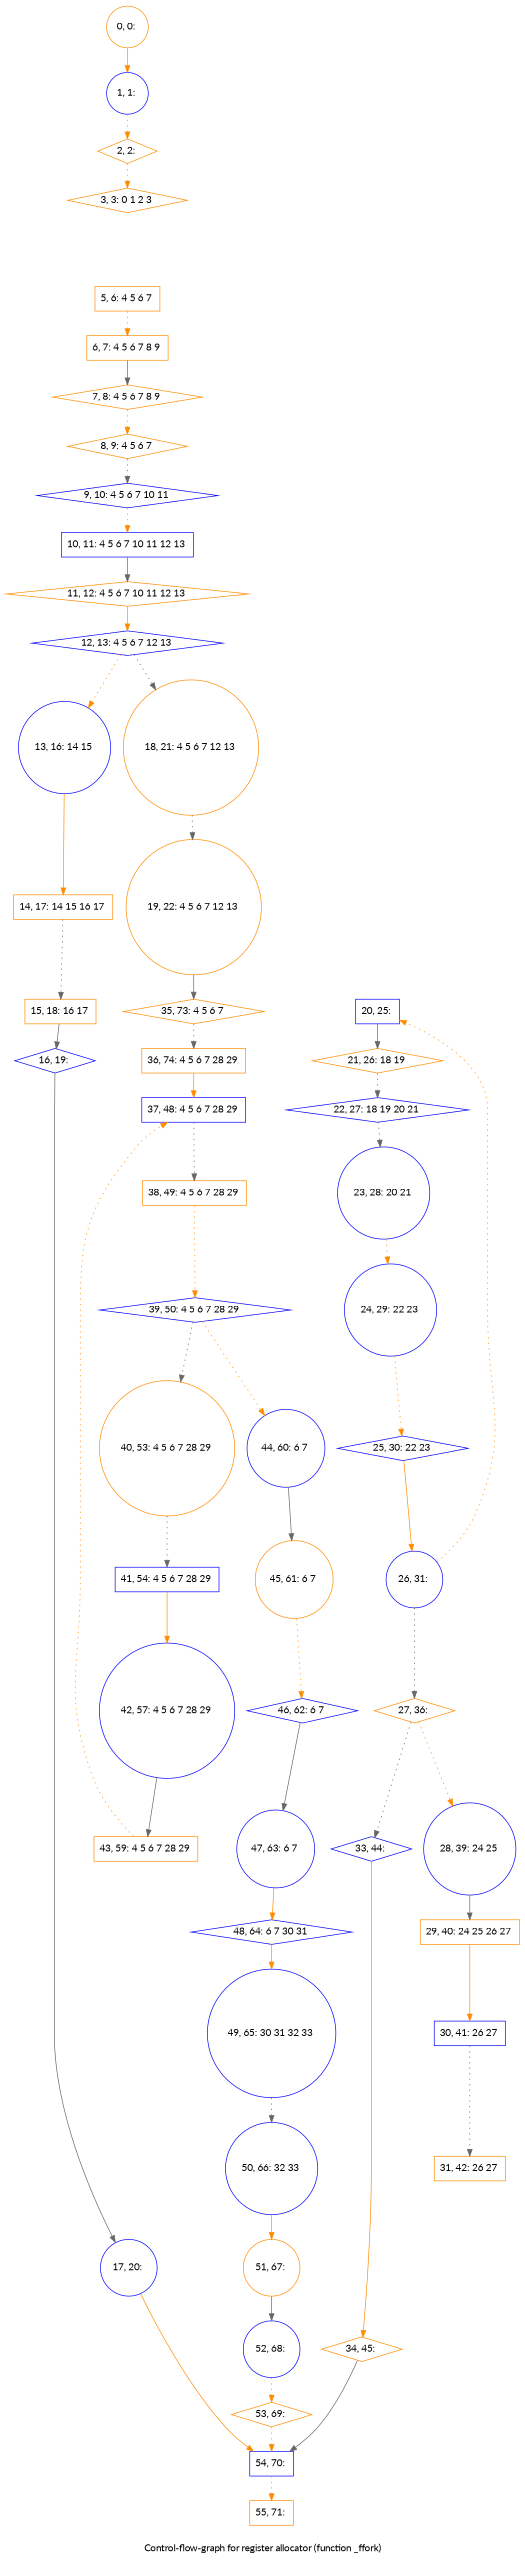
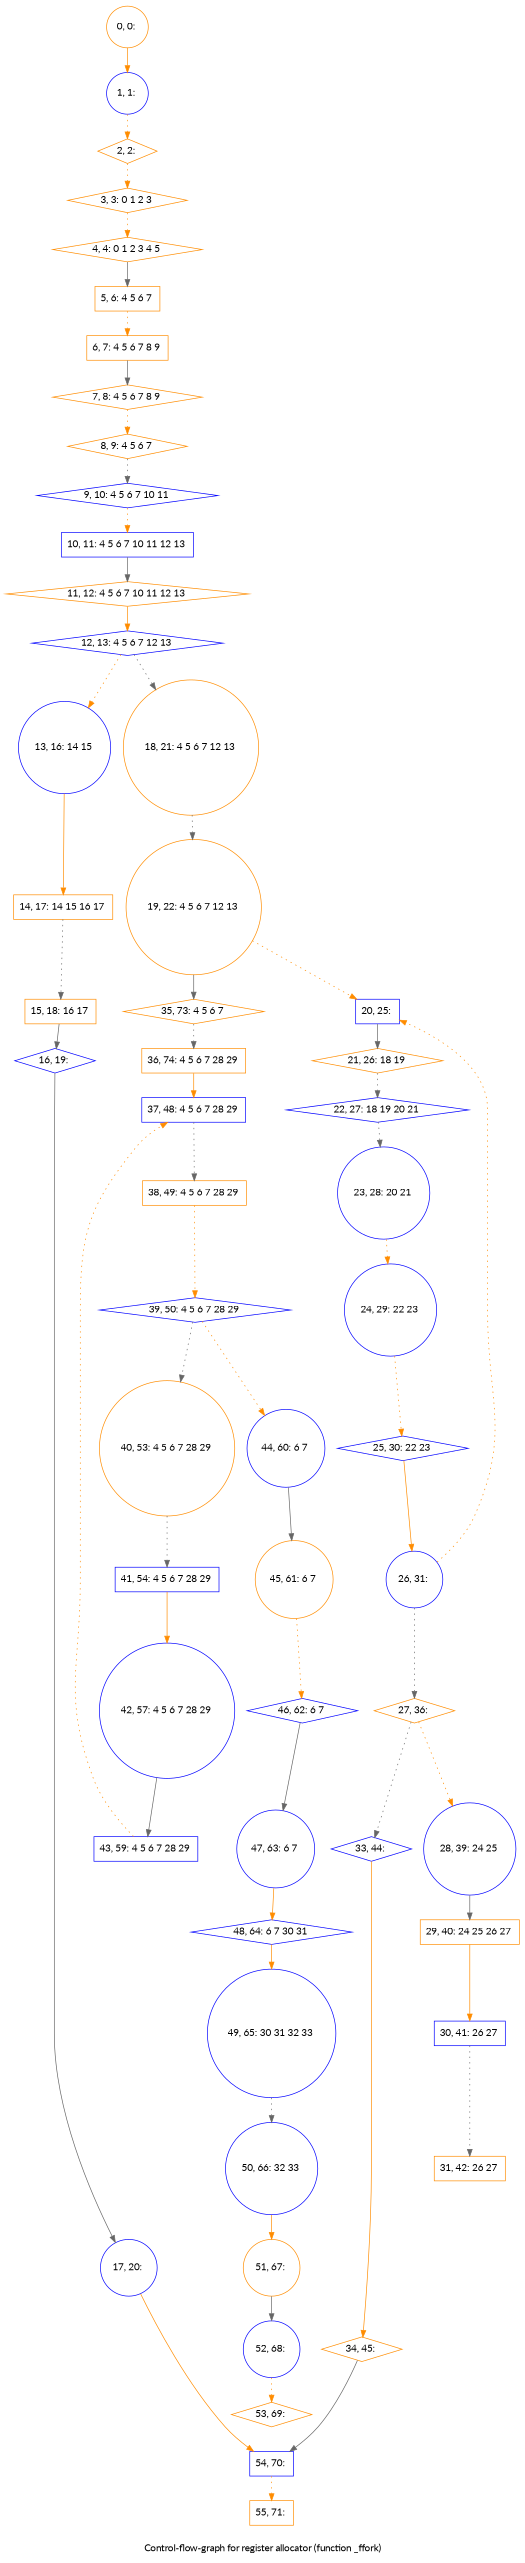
  digraph {
    fontname=Lato
    label="Control-flow-graph for register allocator (function _ffork)"
    node [color=blue fontname=Lato shape=diamond]
    edge [color=darkorange fontname=Lato style=dotted]
    n1 [color=darkorange label="0, 0: " shape=circle]
    n2 [label="1, 1: " shape=circle]
    n3 [color=darkorange label="2, 2: "]
    n4 [color=darkorange label="3, 3: 0 1 2 3 "]
+   n5 [color=darkorange label="4, 4: 0 1 2 3 4 5 "]
    n6 [color=darkorange label="5, 6: 4 5 6 7 " shape=box]
    n7 [color=darkorange label="6, 7: 4 5 6 7 8 9 " shape=box]
    n8 [color=darkorange label="7, 8: 4 5 6 7 8 9 "]
    n9 [color=darkorange label="8, 9: 4 5 6 7 "]
    n10 [label="9, 10: 4 5 6 7 10 11 "]
    n11 [label="10, 11: 4 5 6 7 10 11 12 13 " shape=box]
    n12 [color=darkorange label="11, 12: 4 5 6 7 10 11 12 13 "]
    n13 [label="12, 13: 4 5 6 7 12 13 "]
    n14 [label="13, 16: 14 15 " shape=circle]
    n15 [color=darkorange label="18, 21: 4 5 6 7 12 13 " shape=circle]
    n16 [color=darkorange label="14, 17: 14 15 16 17 " shape=box]
    n17 [color=darkorange label="19, 22: 4 5 6 7 12 13 " shape=circle]
    n18 [color=darkorange label="15, 18: 16 17 " shape=box]
    n19 [label="16, 19: "]
    n20 [label="17, 20: " shape=circle]
    n21 [label="54, 70: " shape=box]
    n22 [color=darkorange label="55, 71: " shape=box]
    n23 [label="20, 25: " shape=box]
    n24 [color=darkorange label="35, 73: 4 5 6 7 "]
    n25 [color=darkorange label="21, 26: 18 19 "]
    n26 [color=darkorange label="36, 74: 4 5 6 7 28 29 " shape=box]
    n27 [label="22, 27: 18 19 20 21 "]
    n28 [label="23, 28: 20 21 " shape=circle]
    n29 [label="24, 29: 22 23 " shape=circle]
    n30 [label="25, 30: 22 23 "]
    n31 [label="26, 31: " shape=circle]
    n32 [color=darkorange label="27, 36: "]
    n33 [label="28, 39: 24 25 " shape=circle]
    n34 [label="33, 44: "]
    n35 [color=darkorange label="29, 40: 24 25 26 27 " shape=box]
    n36 [color=darkorange label="34, 45: "]
    n37 [label="30, 41: 26 27 " shape=box]
    n38 [color=darkorange label="31, 42: 26 27 " shape=box]
    n39 [label="37, 48: 4 5 6 7 28 29 " shape=box]
    n40 [color=darkorange label="38, 49: 4 5 6 7 28 29 " shape=box]
    n41 [label="39, 50: 4 5 6 7 28 29 "]
    n42 [color=darkorange label="40, 53: 4 5 6 7 28 29 " shape=circle]
    n43 [label="44, 60: 6 7 " shape=circle]
    n44 [label="41, 54: 4 5 6 7 28 29 " shape=box]
    n45 [color=darkorange label="45, 61: 6 7 " shape=circle]
    n46 [label="42, 57: 4 5 6 7 28 29 " shape=circle]
-   n47 [color=darkorange label="43, 59: 4 5 6 7 28 29 " shape=box]
+   n47 [label="43, 59: 4 5 6 7 28 29 " shape=box]
    n48 [label="46, 62: 6 7 "]
    n49 [label="47, 63: 6 7 " shape=circle]
    n50 [label="48, 64: 6 7 30 31 "]
    n51 [label="49, 65: 30 31 32 33 " shape=circle]
    n52 [label="50, 66: 32 33 " shape=circle]
    n53 [color=darkorange label="51, 67: " shape=circle]
    n54 [label="52, 68: " shape=circle]
    n55 [color=darkorange label="53, 69: "]
    n1 -> n2 [style=solid]
    n2 -> n3
    n3 -> n4
+   n4 -> n5
+   n5 -> n6 [color=gray40 style=solid]
    n6 -> n7
    n7 -> n8 [color=gray40 style=solid]
    n8 -> n9
    n9 -> n10 [color=gray40]
    n10 -> n11
    n11 -> n12 [color=gray40 style=solid]
    n12 -> n13 [style=solid]
    n13 -> n14
    n13 -> n15 [color=gray40]
    n14 -> n16 [style=solid]
    n15 -> n17 [color=gray40]
    n16 -> n18 [color=gray40]
+   n17 -> n23
    n17 -> n24 [color=gray40 style=solid]
    n18 -> n19 [color=gray40 style=solid]
    n19 -> n20 [color=gray40 style=solid]
    n20 -> n21 [style=solid]
    n21 -> n22
    n23 -> n25 [color=gray40 style=solid]
    n24 -> n26 [color=gray40]
    n25 -> n27 [color=gray40]
    n26 -> n39 [style=solid]
    n27 -> n28 [color=gray40]
    n28 -> n29
    n29 -> n30
    n30 -> n31 [style=solid]
    n31 -> n23
    n31 -> n32 [color=gray40]
    n32 -> n33
    n32 -> n34 [color=gray40]
    n33 -> n35 [color=gray40 style=solid]
    n34 -> n36 [style=solid]
    n35 -> n37 [style=solid]
    n36 -> n21 [color=gray40 style=solid]
    n37 -> n38 [color=gray40]
    n39 -> n40 [color=gray40]
    n40 -> n41
    n41 -> n42 [color=gray40]
    n41 -> n43
    n42 -> n44 [color=gray40]
    n43 -> n45 [color=gray40 style=solid]
    n44 -> n46 [style=solid]
    n45 -> n48
    n46 -> n47 [color=gray40 style=solid]
    n47 -> n39
    n48 -> n49 [color=gray40 style=solid]
    n49 -> n50 [style=solid]
    n50 -> n51 [style=solid]
    n51 -> n52 [color=gray40]
    n52 -> n53 [style=solid]
    n53 -> n54 [color=gray40 style=solid]
    n54 -> n55
-   n55 -> n21
  }
